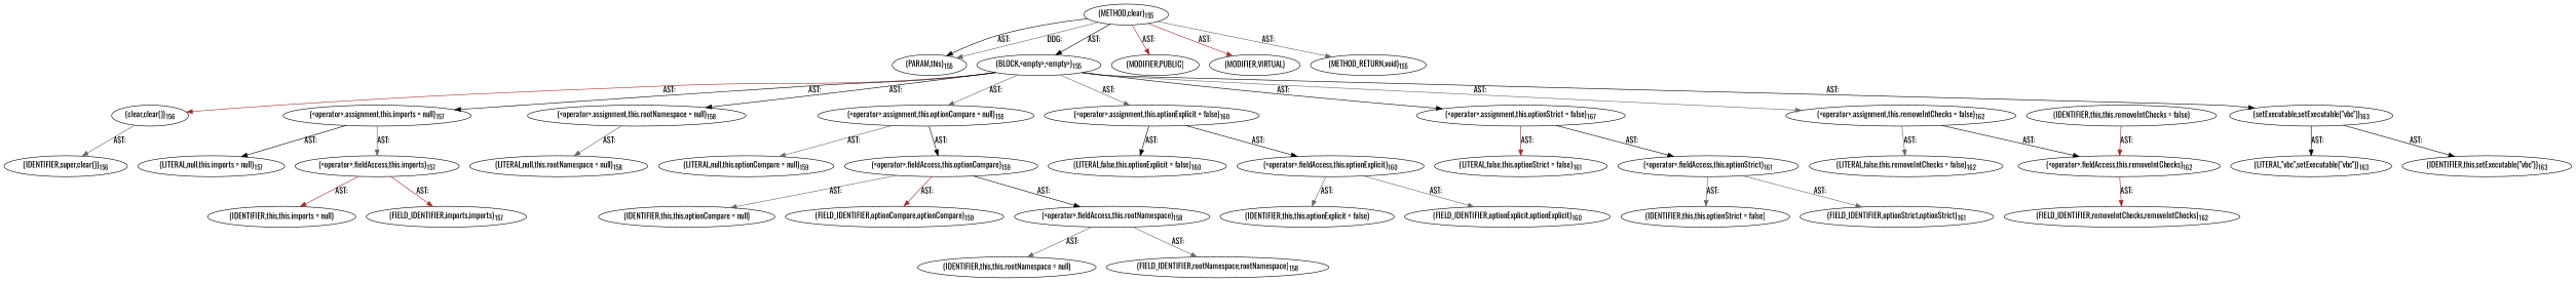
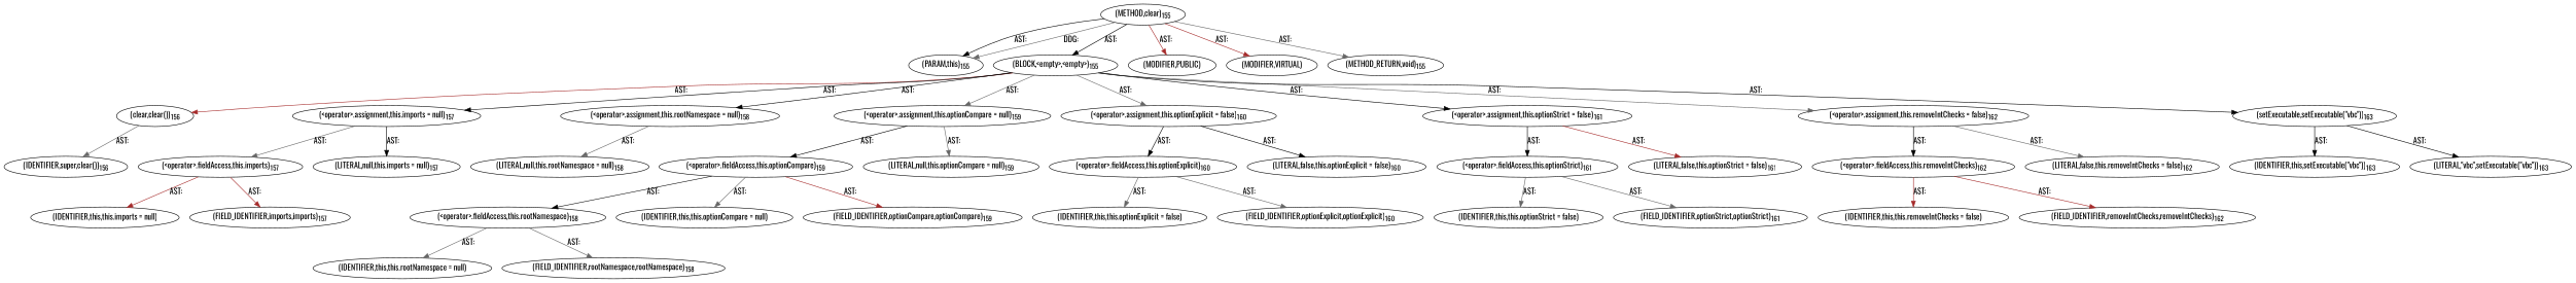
  digraph {
    fontname=Oswald
    node [fontname=Oswald]
    edge [color=gray40 fontname=Oswald]
    n1 [label=<(METHOD,clear)<SUB>155</SUB>>]
    n2 [label=<(PARAM,this)<SUB>155</SUB>>]
    n3 [label=<(BLOCK,&lt;empty&gt;,&lt;empty&gt;)<SUB>155</SUB>>]
    n4 [label=<(MODIFIER,PUBLIC)>]
    n5 [label=<(MODIFIER,VIRTUAL)>]
    n6 [label=<(METHOD_RETURN,void)<SUB>155</SUB>>]
    n7 [label=<(clear,clear())<SUB>156</SUB>>]
    n8 [label=<(&lt;operator&gt;.assignment,this.imports = null)<SUB>157</SUB>>]
    n9 [label=<(&lt;operator&gt;.assignment,this.rootNamespace = null)<SUB>158</SUB>>]
    n10 [label=<(&lt;operator&gt;.assignment,this.optionCompare = null)<SUB>159</SUB>>]
    n11 [label=<(&lt;operator&gt;.assignment,this.optionExplicit = false)<SUB>160</SUB>>]
-   n12 [label=<(&lt;operator&gt;.assignment,this.optionStrict = false)<SUB>167</SUB>>]
+   n12 [label=<(&lt;operator&gt;.assignment,this.optionStrict = false)<SUB>161</SUB>>]
    n13 [label=<(&lt;operator&gt;.assignment,this.removeIntChecks = false)<SUB>162</SUB>>]
    n14 [label=<(setExecutable,setExecutable(&quot;vbc&quot;))<SUB>163</SUB>>]
    n15 [label=<(IDENTIFIER,super,clear())<SUB>156</SUB>>]
    n16 [label=<(&lt;operator&gt;.fieldAccess,this.imports)<SUB>157</SUB>>]
    n17 [label=<(LITERAL,null,this.imports = null)<SUB>157</SUB>>]
    n18 [label=<(LITERAL,null,this.rootNamespace = null)<SUB>158</SUB>>]
    n19 [label=<(&lt;operator&gt;.fieldAccess,this.optionCompare)<SUB>159</SUB>>]
    n20 [label=<(LITERAL,null,this.optionCompare = null)<SUB>159</SUB>>]
    n21 [label=<(&lt;operator&gt;.fieldAccess,this.optionExplicit)<SUB>160</SUB>>]
    n22 [label=<(LITERAL,false,this.optionExplicit = false)<SUB>160</SUB>>]
    n23 [label=<(&lt;operator&gt;.fieldAccess,this.optionStrict)<SUB>161</SUB>>]
    n24 [label=<(LITERAL,false,this.optionStrict = false)<SUB>161</SUB>>]
    n25 [label=<(&lt;operator&gt;.fieldAccess,this.removeIntChecks)<SUB>162</SUB>>]
    n26 [label=<(LITERAL,false,this.removeIntChecks = false)<SUB>162</SUB>>]
    n27 [label=<(IDENTIFIER,this,setExecutable(&quot;vbc&quot;))<SUB>163</SUB>>]
    n28 [label=<(LITERAL,&quot;vbc&quot;,setExecutable(&quot;vbc&quot;))<SUB>163</SUB>>]
    n29 [label=<(IDENTIFIER,this,this.imports = null)>]
    n30 [label=<(FIELD_IDENTIFIER,imports,imports)<SUB>157</SUB>>]
    n31 [label=<(&lt;operator&gt;.fieldAccess,this.rootNamespace)<SUB>158</SUB>>]
    n32 [label=<(IDENTIFIER,this,this.rootNamespace = null)>]
    n33 [label=<(FIELD_IDENTIFIER,rootNamespace,rootNamespace)<SUB>158</SUB>>]
    n34 [label=<(IDENTIFIER,this,this.optionCompare = null)>]
    n35 [label=<(FIELD_IDENTIFIER,optionCompare,optionCompare)<SUB>159</SUB>>]
    n36 [label=<(IDENTIFIER,this,this.optionExplicit = false)>]
    n37 [label=<(FIELD_IDENTIFIER,optionExplicit,optionExplicit)<SUB>160</SUB>>]
    n38 [label=<(IDENTIFIER,this,this.optionStrict = false)>]
    n39 [label=<(FIELD_IDENTIFIER,optionStrict,optionStrict)<SUB>161</SUB>>]
    n40 [label=<(IDENTIFIER,this,this.removeIntChecks = false)>]
    n41 [label=<(FIELD_IDENTIFIER,removeIntChecks,removeIntChecks)<SUB>162</SUB>>]
    n1 -> n2 [color=black label="AST: "]
    n1 -> n2 [label="DDG: "]
    n1 -> n3 [color=black label="AST: "]
    n1 -> n4 [color=brown label="AST: "]
    n1 -> n5 [color=brown label="AST: "]
    n1 -> n6 [label="AST: "]
    n3 -> n7 [color=brown label="AST: "]
    n3 -> n8 [color=black label="AST: "]
    n3 -> n9 [color=black label="AST: "]
    n3 -> n10 [label="AST: "]
    n3 -> n11 [label="AST: "]
    n3 -> n12 [color=black label="AST: "]
    n3 -> n13 [label="AST: "]
    n3 -> n14 [color=black label="AST: "]
    n7 -> n15 [label="AST: "]
    n8 -> n16 [label="AST: "]
    n8 -> n17 [color=black label="AST: "]
    n9 -> n18 [label="AST: "]
    n10 -> n19 [color=black label="AST: "]
    n10 -> n20 [label="AST: "]
    n11 -> n21 [color=black label="AST: "]
    n11 -> n22 [color=black label="AST: "]
    n12 -> n23 [color=black label="AST: "]
    n12 -> n24 [color=brown label="AST: "]
    n13 -> n25 [color=black label="AST: "]
    n13 -> n26 [label="AST: "]
    n14 -> n27 [color=black label="AST: "]
    n14 -> n28 [color=black label="AST: "]
    n16 -> n29 [color=brown label="AST: "]
    n16 -> n30 [color=brown label="AST: "]
    n19 -> n31 [color=black label="AST: "]
    n19 -> n34 [label="AST: "]
    n19 -> n35 [color=brown label="AST: "]
    n21 -> n36 [label="AST: "]
    n21 -> n37 [label="AST: "]
    n23 -> n38 [label="AST: "]
    n23 -> n39 [label="AST: "]
-   n40 -> n25 [color=brown label="AST: "]
+   n25 -> n40 [color=brown label="AST: "]
    n25 -> n41 [color=brown label="AST: "]
    n31 -> n32 [label="AST: "]
    n31 -> n33 [label="AST: "]
  }
